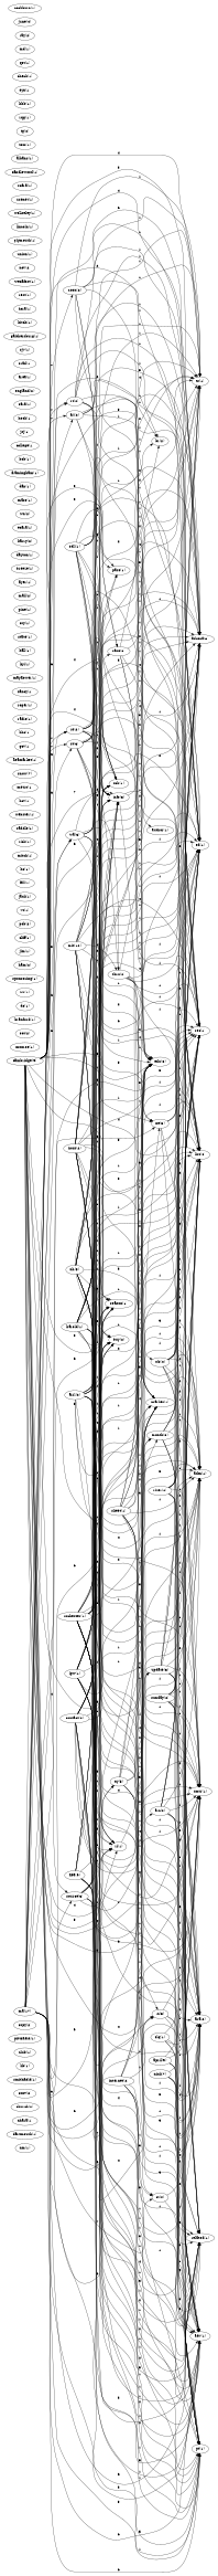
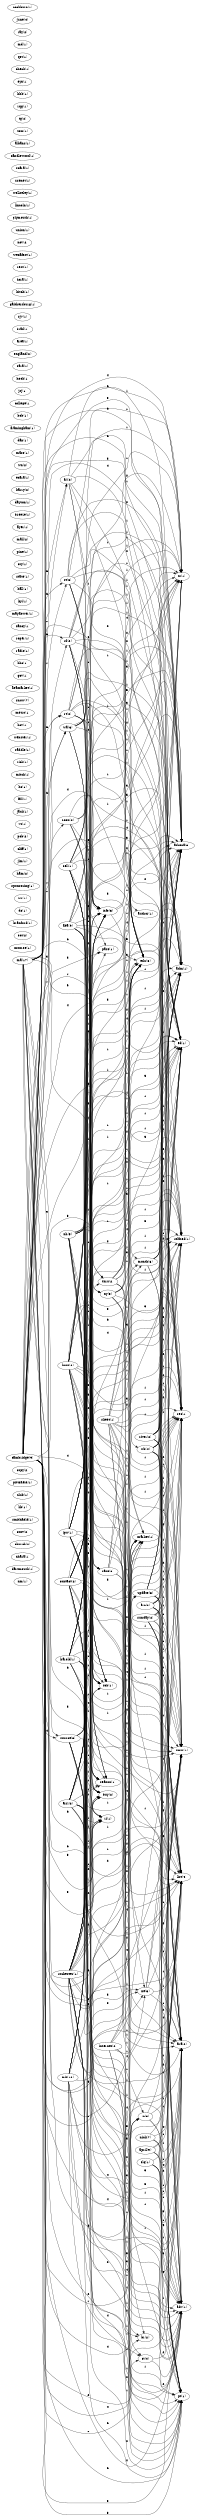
  digraph {
    fontname="DejaVu Serif"
    rankdir=LR
    node [fontname="DejaVu Serif"]
    edge [fontname="DejaVu Serif"]
    n1 [label="nm(1)"]
    n2 [label="dartmouth(1)"]
    n3 [label="nhara(1)"]
    n4 [label="church(2)"]
    n5 [label="conv(2)"]
    n6 [label="smithfield(1)"]
    n7 [label="kb(1)"]
    n8 [label="club(1)"]
    n9 [label="pittsfield(1)"]
    n10 [label="copy(2)"]
    n11 [label="hoss(2)"]
    n12 [label="sase(3)"]
    n13 [label="pass(1)"]
    n14 [label="sch(1)"]
    n15 [label="ri(1)"]
    n16 [label="season(1)"]
    n17 [label="buy(2)"]
    n18 [label="market(1)"]
    n19 [label="edu(3)"]
    n20 [label="info(3)"]
    n21 [label="ts(1)"]
    n22 [label="athena(3)"]
    n23 [label="related(1)"]
    n24 [label="adm(1)"]
    n25 [label="ed(1)"]
    n26 [label="rec(1)"]
    n27 [label="pt(1)"]
    n28 [label="xmtr(1)"]
    n29 [label="list(4)"]
    n30 [label="adv(1)"]
    n31 [label="ara(2)"]
    n32 [label="ne(3)"]
    n33 [label="br(2)"]
    n34 [label="month(3)"]
    n35 [label="author(1)"]
    n36 [label="monroe(1)"]
    n37 [label="sell(1)"]
    n38 [label="oct(2)"]
    n39 [label="branford(1)"]
    n40 [label="dc(1)"]
    n41 [label="wr(1)"]
    n42 [label="cambridge(9)"]
    n43 [label="noon(2)"]
    n44 [label="rd(2)"]
    n45 [label="source(3)"]
    n46 [label="rt(2)"]
    n47 [label="fri(2)"]
    n48 [label="wa(3)"]
    n49 [label="st(3)"]
    n50 [label="ny(5)"]
    n51 [label="thru(2)"]
    n52 [label="update(3)"]
    n53 [label="rc(3)"]
    n54 [label="ct(4)"]
    n55 [label="wb(4)"]
    n56 [label="sponsoring(1)"]
    n57 [label="ham(2)"]
    n58 [label="jim(1)"]
    n59 [label="cliff(1)"]
    n60 [label="pob(2)"]
    n61 [label="vt(1)"]
    n62 [label="nh(5)"]
    n63 [label="jack(1)"]
    n64 [label="fall(1)"]
    n65 [label="hc(1)"]
    n66 [label="ma(17)"]
    n67 [label="mitch(1)"]
    n68 [label="rochester(1)"]
    n69 [label="contact(2)"]
    n70 [label="arrl(2)"]
    n71 [label="rick(1)"]
    n72 [label="saddle(1)"]
    n73 [label="harold(1)"]
    n74 [label="webster(1)"]
    n75 [label="hcv(1)"]
    n76 [label="metro(1)"]
    n77 [label="snow(7)"]
    n78 [label="fleamarket(1)"]
    n79 [label="gcv(1)"]
    n80 [label="lpw(1)"]
    n81 [label="hhc(1)"]
    n82 [label="radio(1)"]
    n83 [label="roger(1)"]
    n84 [label="nancy(1)"]
    n85 [label="mayflower(1)"]
    n86 [label="kyi(1)"]
    n87 [label="hall(1)"]
    n88 [label="state(1)"]
    n89 [label="cty(1)"]
    n90 [label="pine(1)"]
    n91 [label="mail(2)"]
    n92 [label="skeet(1)"]
    n93 [label="flyer(1)"]
    n94 [label="breeze(1)"]
    n95 [label="dayton(1)"]
    n96 [label="barry(2)"]
    n97 [label="ecara(1)"]
    n98 [label="mit(12)"]
    n99 [label="wn(2)"]
    n100 [label="mass(1)"]
    n101 [label="flea(9)"]
    n102 [label="dan(1)"]
    n103 [label="framingham(1)"]
    n104 [label="river(2)"]
    n105 [label="bob(1)"]
    n106 [label="college(1)"]
    n107 [label="jsj(1)"]
    n108 [label="hook(1)"]
    n109 [label="sara(1)"]
    n110 [label="england(2)"]
    n111 [label="area(1)"]
    n112 [label="arc(2)"]
    n113 [label="brad(1)"]
    n114 [label="sunday(2)"]
    n115 [label="sjv(1)"]
    n116 [label="internet(2)"]
    n117 [label="gaithersburg(1)"]
    n118 [label="hitch(1)"]
    n119 [label="hcra(1)"]
    n120 [label="rest(1)"]
    n121 [label="wecafest(1)"]
    n122 [label="nov(2)"]
    n123 [label="union(1)"]
    n124 [label="plymouth(1)"]
    n125 [label="lincoln(1)"]
    n126 [label="wellseley(1)"]
    n127 [label="usenet(1)"]
    n128 [label="scara(1)"]
    n129 [label="candlewood(1)"]
    n130 [label="albans(1)"]
    n131 [label="tom(1)"]
    n132 [label="slq(1)"]
    n133 [label="april(9)"]
    n134 [label="tg(2)"]
    n135 [label="nick(7)"]
    n136 [label="rqg(1)"]
    n137 [label="hbb(1)"]
    n138 [label="eyx(1)"]
    n139 [label="check(1)"]
    n140 [label="qst(1)"]
    n141 [label="md(1)"]
    n142 [label="ray(2)"]
    n143 [label="june(4)"]
    n144 [label="cockburn(1)"]
    n11 -> n12 [label=1]
    n11 -> n13 [label=1]
    n11 -> n14 [label=1]
    n11 -> n15 [label=1]
    n11 -> n16 [label=1]
    n11 -> n17 [label=1]
    n11 -> n18 [label=1]
    n11 -> n19 [label=1]
    n11 -> n20 [label=1]
    n11 -> n21 [label=1]
    n11 -> n22 [label=1]
    n11 -> n23 [label=1]
    n11 -> n24 [label=1]
    n11 -> n25 [label=1]
    n11 -> n26 [label=1]
    n11 -> n27 [label=1]
    n11 -> n28 [label=1]
    n11 -> n29 [label=1]
    n11 -> n30 [label=1]
    n11 -> n31 [label=1]
    n12 -> n19 [label=1]
    n12 -> n22 [label=1]
    n12 -> n26 [label=1]
    n12 -> n32 [label=1]
    n12 -> n33 [label=2]
    n20 -> n25 [label=2]
    n20 -> n34 [label=2]
    n20 -> n35 [label=1]
    n32 -> n25 [label=1]
    n32 -> n26 [label=2]
    n32 -> n28 [label=1]
    n32 -> n29 [label=1]
    n32 -> n31 [label=1]
    n34 -> n22 [label=1]
    n34 -> n23 [label=1]
    n34 -> n24 [label=1]
    n34 -> n25 [label=2]
    n34 -> n26 [label=1]
    n34 -> n27 [label=1]
    n34 -> n30 [label=1]
    n37 -> n12 [label=3]
    n37 -> n13 [label=3]
    n37 -> n14 [label=1]
    n37 -> n16 [label=3]
    n37 -> n17 [label=3]
    n37 -> n19 [label=3]
    n37 -> n20 [label=1]
    n37 -> n21 [label=1]
    n37 -> n22 [label=3]
    n37 -> n24 [label=3]
    n37 -> n25 [label=1]
-   n37 -> n26 [label=3]
    n37 -> n29 [label=1]
    n37 -> n30 [label=3]
    n42 -> n12 [label=3]
    n42 -> n13 [label=3]
    n42 -> n14 [label=4]
    n42 -> n15 [label=3]
    n42 -> n16 [label=3]
    n42 -> n17 [label=3]
    n42 -> n18 [label=3]
    n42 -> n19 [label=3]
    n42 -> n20 [label=4]
    n42 -> n21 [label=4]
    n42 -> n22 [label=3]
    n42 -> n23 [label=3]
    n42 -> n24 [label=3]
    n42 -> n25 [label=4]
    n42 -> n26 [label=3]
    n42 -> n27 [label=3]
    n42 -> n28 [label=4]
    n42 -> n29 [label=4]
    n42 -> n30 [label=3]
    n42 -> n31 [label=4]
    n42 -> n32 [label=7]
    n42 -> n33 [label=2]
    n42 -> n34 [label=4]
    n42 -> n43 [label=7]
    n42 -> n44 [label=7]
    n42 -> n45 [label=4]
    n42 -> n46 [label=7]
    n42 -> n47 [label=7]
    n42 -> n48 [label=3]
    n42 -> n49 [label=7]
    n42 -> n50 [label=4]
    n42 -> n51 [label=7]
    n42 -> n52 [label=3]
    n42 -> n53 [label=7]
    n42 -> n54 [label=7]
    n43 -> n14 [label=1]
    n43 -> n19 [label=1]
    n43 -> n20 [label=1]
    n43 -> n21 [label=1]
    n43 -> n22 [label=1]
    n43 -> n25 [label=1]
    n43 -> n26 [label=1]
    n43 -> n29 [label=1]
    n44 -> n14 [label=1]
    n44 -> n19 [label=1]
    n44 -> n20 [label=1]
    n44 -> n21 [label=1]
    n44 -> n22 [label=1]
    n44 -> n24 [label=1]
    n44 -> n25 [label=1]
    n44 -> n26 [label=1]
    n44 -> n28 [label=1]
    n44 -> n29 [label=1]
    n44 -> n31 [label=1]
    n45 -> n15 [label=1]
    n45 -> n16 [label=1]
    n45 -> n17 [label=1]
    n45 -> n18 [label=1]
    n45 -> n19 [label=1]
    n45 -> n22 [label=1]
    n45 -> n23 [label=1]
    n45 -> n24 [label=1]
    n45 -> n26 [label=1]
    n45 -> n27 [label=1]
    n45 -> n30 [label=1]
    n46 -> n14 [label=1]
    n46 -> n19 [label=1]
    n46 -> n20 [label=1]
    n46 -> n21 [label=1]
    n46 -> n22 [label=1]
    n46 -> n25 [label=1]
    n46 -> n26 [label=1]
    n46 -> n28 [label=1]
    n46 -> n29 [label=1]
    n47 -> n19 [label=1]
    n47 -> n20 [label=1]
    n47 -> n21 [label=1]
    n47 -> n22 [label=1]
    n47 -> n25 [label=1]
    n47 -> n26 [label=1]
    n47 -> n29 [label=1]
    n48 -> n19 [label=1]
    n48 -> n20 [label=2]
    n48 -> n21 [label=2]
    n48 -> n22 [label=1]
    n48 -> n24 [label=1]
    n48 -> n25 [label=2]
    n48 -> n26 [label=1]
    n48 -> n28 [label=2]
    n48 -> n29 [label=2]
    n48 -> n31 [label=2]
    n49 -> n19 [label=2]
    n49 -> n20 [label=1]
    n49 -> n21 [label=1]
    n49 -> n22 [label=2]
    n49 -> n24 [label=2]
    n49 -> n25 [label=1]
    n49 -> n26 [label=2]
    n49 -> n28 [label=1]
    n49 -> n29 [label=1]
    n49 -> n31 [label=1]
    n50 -> n18 [label=3]
    n50 -> n19 [label=3]
    n50 -> n22 [label=3]
    n50 -> n23 [label=3]
    n50 -> n24 [label=3]
    n50 -> n26 [label=3]
    n50 -> n27 [label=3]
    n50 -> n30 [label=3]
    n51 -> n21 [label=1]
    n51 -> n22 [label=1]
    n51 -> n24 [label=1]
    n51 -> n25 [label=1]
    n51 -> n26 [label=1]
    n51 -> n29 [label=1]
    n51 -> n31 [label=1]
    n51 -> n55 [label=1]
    n52 -> n22 [label=2]
    n52 -> n23 [label=2]
    n52 -> n24 [label=2]
    n52 -> n25 [label=1]
    n52 -> n26 [label=2]
    n52 -> n27 [label=2]
    n52 -> n28 [label=1]
    n52 -> n29 [label=1]
    n52 -> n30 [label=2]
    n52 -> n31 [label=1]
    n53 -> n28 [label=1]
    n53 -> n29 [label=1]
    n53 -> n30 [label=2]
    n53 -> n31 [label=1]
    n54 -> n30 [label=2]
    n54 -> n31 [label=2]
    n55 -> n21 [label=2]
    n55 -> n22 [label=2]
    n55 -> n23 [label=2]
    n55 -> n24 [label=2]
    n55 -> n25 [label=2]
    n55 -> n26 [label=2]
    n55 -> n27 [label=2]
    n55 -> n28 [label=2]
    n55 -> n29 [label=2]
    n55 -> n30 [label=2]
    n55 -> n31 [label=2]
    n62 -> n13 [label=3]
    n62 -> n14 [label=2]
    n62 -> n15 [label=3]
    n62 -> n16 [label=3]
    n62 -> n17 [label=3]
    n62 -> n18 [label=3]
    n62 -> n19 [label=3]
    n62 -> n20 [label=2]
    n62 -> n21 [label=2]
    n62 -> n22 [label=3]
    n62 -> n23 [label=3]
    n62 -> n24 [label=3]
    n62 -> n25 [label=2]
    n62 -> n26 [label=3]
    n62 -> n27 [label=3]
    n62 -> n28 [label=2]
    n62 -> n29 [label=2]
    n62 -> n30 [label=3]
    n62 -> n31 [label=2]
    n66 -> n15 [label=6]
    n66 -> n16 [label=6]
    n66 -> n17 [label=6]
    n66 -> n19 [label=6]
    n66 -> n22 [label=6]
    n66 -> n23 [label=6]
    n66 -> n24 [label=6]
    n66 -> n26 [label=6]
    n66 -> n27 [label=6]
    n66 -> n30 [label=6]
    n66 -> n32 [label=6]
    n66 -> n33 [label=2]
    n66 -> n44 [label=6]
    n66 -> n45 [label=9]
    n66 -> n46 [label=6]
    n66 -> n47 [label=6]
    n66 -> n48 [label=6]
    n66 -> n49 [label=6]
    n66 -> n50 [label=9]
    n66 -> n51 [label=6]
    n66 -> n52 [label=6]
    n66 -> n53 [label=6]
    n68 -> n14 [label=1]
    n68 -> n15 [label=2]
    n68 -> n16 [label=2]
    n68 -> n17 [label=2]
    n68 -> n18 [label=2]
    n68 -> n19 [label=2]
    n68 -> n20 [label=1]
    n68 -> n21 [label=1]
    n68 -> n22 [label=2]
    n68 -> n23 [label=2]
    n68 -> n24 [label=2]
    n68 -> n25 [label=1]
    n68 -> n25 [label=1]
    n68 -> n26 [label=2]
    n68 -> n26 [label=2]
    n68 -> n27 [label=2]
    n68 -> n27 [label=2]
    n68 -> n28 [label=1]
    n68 -> n28 [label=1]
    n68 -> n29 [label=1]
    n68 -> n29 [label=1]
    n68 -> n30 [label=2]
    n68 -> n30 [label=2]
    n68 -> n31 [label=1]
    n68 -> n31 [label=1]
-   n69 -> n112 [label=1]
+   n69 -> n14 [label=1]
    n69 -> n15 [label=1]
    n69 -> n16 [label=1]
    n69 -> n17 [label=1]
    n69 -> n18 [label=1]
    n69 -> n19 [label=1]
    n69 -> n20 [label=1]
    n69 -> n21 [label=1]
    n69 -> n22 [label=1]
    n69 -> n23 [label=1]
    n69 -> n24 [label=1]
    n69 -> n25 [label=1]
    n69 -> n26 [label=1]
    n69 -> n27 [label=1]
    n69 -> n28 [label=1]
    n69 -> n29 [label=1]
    n69 -> n30 [label=1]
    n69 -> n31 [label=1]
    n70 -> n14 [label=1]
    n70 -> n15 [label=1]
    n70 -> n16 [label=1]
    n70 -> n17 [label=1]
    n70 -> n18 [label=1]
    n70 -> n19 [label=1]
    n70 -> n20 [label=1]
    n70 -> n21 [label=1]
    n70 -> n22 [label=1]
    n70 -> n23 [label=1]
    n70 -> n24 [label=1]
    n70 -> n25 [label=1]
    n70 -> n26 [label=1]
    n70 -> n27 [label=1]
    n70 -> n28 [label=1]
    n70 -> n29 [label=1]
    n70 -> n30 [label=1]
    n70 -> n31 [label=1]
    n73 -> n14 [label=1]
    n73 -> n15 [label=1]
    n73 -> n16 [label=1]
    n73 -> n17 [label=1]
    n73 -> n18 [label=1]
    n73 -> n19 [label=1]
    n73 -> n20 [label=1]
    n73 -> n21 [label=1]
    n73 -> n22 [label=1]
    n73 -> n23 [label=1]
-   n15 -> n24 [label=1]
+   n73 -> n24 [label=1]
    n73 -> n25 [label=1]
    n73 -> n26 [label=1]
    n73 -> n27 [label=1]
    n73 -> n28 [label=1]
    n73 -> n29 [label=1]
    n73 -> n30 [label=1]
    n73 -> n31 [label=1]
    n80 -> n14 [label=1]
    n80 -> n15 [label=1]
    n80 -> n16 [label=1]
    n80 -> n17 [label=1]
    n80 -> n18 [label=1]
    n80 -> n19 [label=1]
    n80 -> n20 [label=1]
    n80 -> n21 [label=1]
    n80 -> n22 [label=1]
    n80 -> n23 [label=1]
    n80 -> n24 [label=1]
    n80 -> n25 [label=1]
    n80 -> n27 [label=1]
    n80 -> n28 [label=1]
    n80 -> n29 [label=1]
    n80 -> n30 [label=1]
    n80 -> n31 [label=1]
    n92 -> n18 [label=1]
    n92 -> n19 [label=1]
    n92 -> n21 [label=1]
    n92 -> n22 [label=1]
    n92 -> n23 [label=1]
    n92 -> n24 [label=1]
    n92 -> n25 [label=1]
    n92 -> n26 [label=1]
    n92 -> n27 [label=1]
    n92 -> n28 [label=1]
    n92 -> n29 [label=1]
    n92 -> n30 [label=1]
    n92 -> n31 [label=1]
    n98 -> n20 [label=4]
    n98 -> n21 [label=4]
    n98 -> n22 [label=4]
    n98 -> n25 [label=4]
    n98 -> n26 [label=4]
    n98 -> n28 [label=4]
    n98 -> n29 [label=4]
    n98 -> n31 [label=4]
    n98 -> n32 [label=8]
    n98 -> n33 [label=2]
    n98 -> n34 [label=4]
    n98 -> n51 [label=4]
    n98 -> n53 [label=4]
    n98 -> n54 [label=4]
    n101 -> n20 [label=4]
    n101 -> n21 [label=4]
    n101 -> n22 [label=5]
    n101 -> n23 [label=5]
    n101 -> n24 [label=5]
    n101 -> n25 [label=4]
    n101 -> n26 [label=5]
    n101 -> n27 [label=5]
    n101 -> n28 [label=4]
    n101 -> n29 [label=4]
    n101 -> n30 [label=5]
    n101 -> n31 [label=4]
    n104 -> n21 [label=1]
    n104 -> n22 [label=1]
    n104 -> n23 [label=1]
    n104 -> n24 [label=1]
    n104 -> n25 [label=1]
    n104 -> n26 [label=1]
    n104 -> n27 [label=1]
    n104 -> n28 [label=1]
    n104 -> n29 [label=1]
    n104 -> n30 [label=1]
    n104 -> n31 [label=1]
    n112 -> n22 [label=1]
    n112 -> n23 [label=1]
    n112 -> n24 [label=1]
    n112 -> n25 [label=1]
    n112 -> n26 [label=1]
    n112 -> n27 [label=1]
    n112 -> n28 [label=1]
    n112 -> n29 [label=1]
    n112 -> n30 [label=1]
    n112 -> n31 [label=1]
    n114 -> n22 [label=1]
    n114 -> n23 [label=1]
    n114 -> n24 [label=1]
    n114 -> n25 [label=1]
    n114 -> n26 [label=1]
    n114 -> n27 [label=1]
    n114 -> n28 [label=1]
    n114 -> n29 [label=1]
    n114 -> n30 [label=1]
    n114 -> n31 [label=1]
    n116 -> n23 [label=1]
    n116 -> n24 [label=1]
    n116 -> n26 [label=1]
    n116 -> n27 [label=1]
    n116 -> n30 [label=1]
    n116 -> n32 [label=1]
    n116 -> n53 [label=1]
    n116 -> n54 [label=1]
    n132 -> n27 [label=1]
    n132 -> n28 [label=1]
    n132 -> n29 [label=1]
    n132 -> n30 [label=1]
    n132 -> n31 [label=1]
    n133 -> n27 [label=9]
    n133 -> n28 [label=1]
    n133 -> n29 [label=1]
    n133 -> n30 [label=9]
    n133 -> n31 [label=1]
    n135 -> n27 [label=3]
    n135 -> n28 [label=4]
    n135 -> n29 [label=4]
    n135 -> n30 [label=3]
    n135 -> n31 [label=4]
  }
